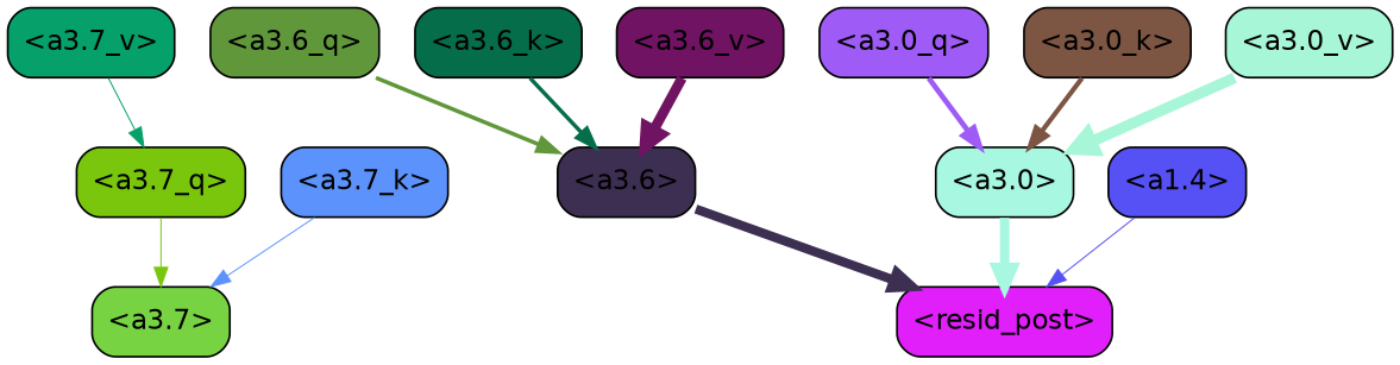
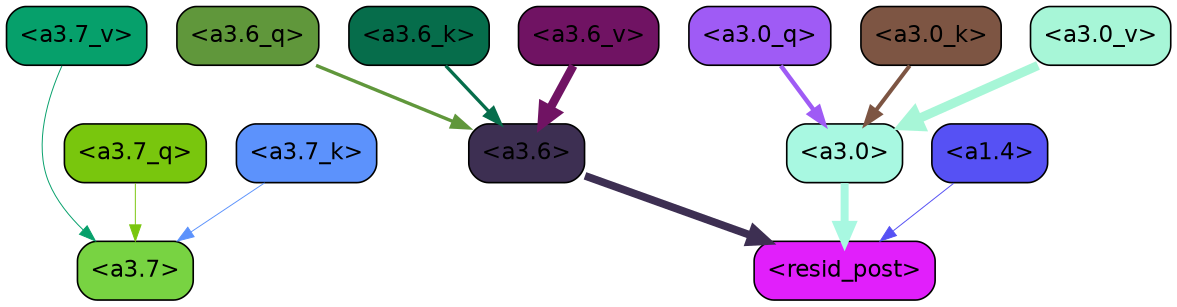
  strict digraph {
    splines=true
    node [color=black fontname=Helvetica shape=box style="filled, rounded"]
    edge [penwidth=0.6]
    "<a3.7>" [fillcolor="#78d342"]
    "<resid_post>" [fillcolor="#e11ffb"]
    "<a3.6>" [fillcolor="#3d2f52"]
    "<a3.0>" [fillcolor="#a8f8e1"]
    "<a1.4>" [fillcolor="#5651f4"]
    "<a3.7_q>" [fillcolor="#79c60d"]
    "<a3.6_q>" [fillcolor="#60973b"]
    "<a3.0_q>" [fillcolor="#9f5bf5"]
    "<a3.7_k>" [fillcolor="#5c92fc"]
    "<a3.6_k>" [fillcolor="#066d4b"]
    "<a3.0_k>" [fillcolor="#7d5543"]
    "<a3.7_v>" [fillcolor="#06a06b"]
    "<a3.6_v>" [fillcolor="#701363"]
    "<a3.0_v>" [fillcolor="#a7f6d7"]
    "<a3.6>" -> "<resid_post>" [color="#3d2f52" penwidth=4.753257989883423]
    "<a3.0>" -> "<resid_post>" [color="#a8f8e1" penwidth=4.90053927898407]
    "<a1.4>" -> "<resid_post>" [color="#5651f4"]
    "<a3.7_q>" -> "<a3.7>" [color="#79c60d"]
    "<a3.6_q>" -> "<a3.6>" [color="#60973b" penwidth=2.091020345687866]
    "<a3.0_q>" -> "<a3.0>" [color="#9f5bf5" penwidth=2.7421876192092896]
    "<a3.7_k>" -> "<a3.7>" [color="#5c92fc"]
    "<a3.6_k>" -> "<a3.6>" [color="#066d4b" penwidth=2.048597991466522]
    "<a3.0_k>" -> "<a3.0>" [color="#7d5543" penwidth=2.476402521133423]
-   "<a3.7_v>" -> "<a3.7_q>" [color="#06a06b"]
+   "<a3.7_v>" -> "<a3.7>" [color="#06a06b"]
    "<a3.6_v>" -> "<a3.6>" [color="#701363" penwidth=5.2550448179244995]
    "<a3.0_v>" -> "<a3.0>" [color="#a7f6d7" penwidth=5.652270674705505]
  }
